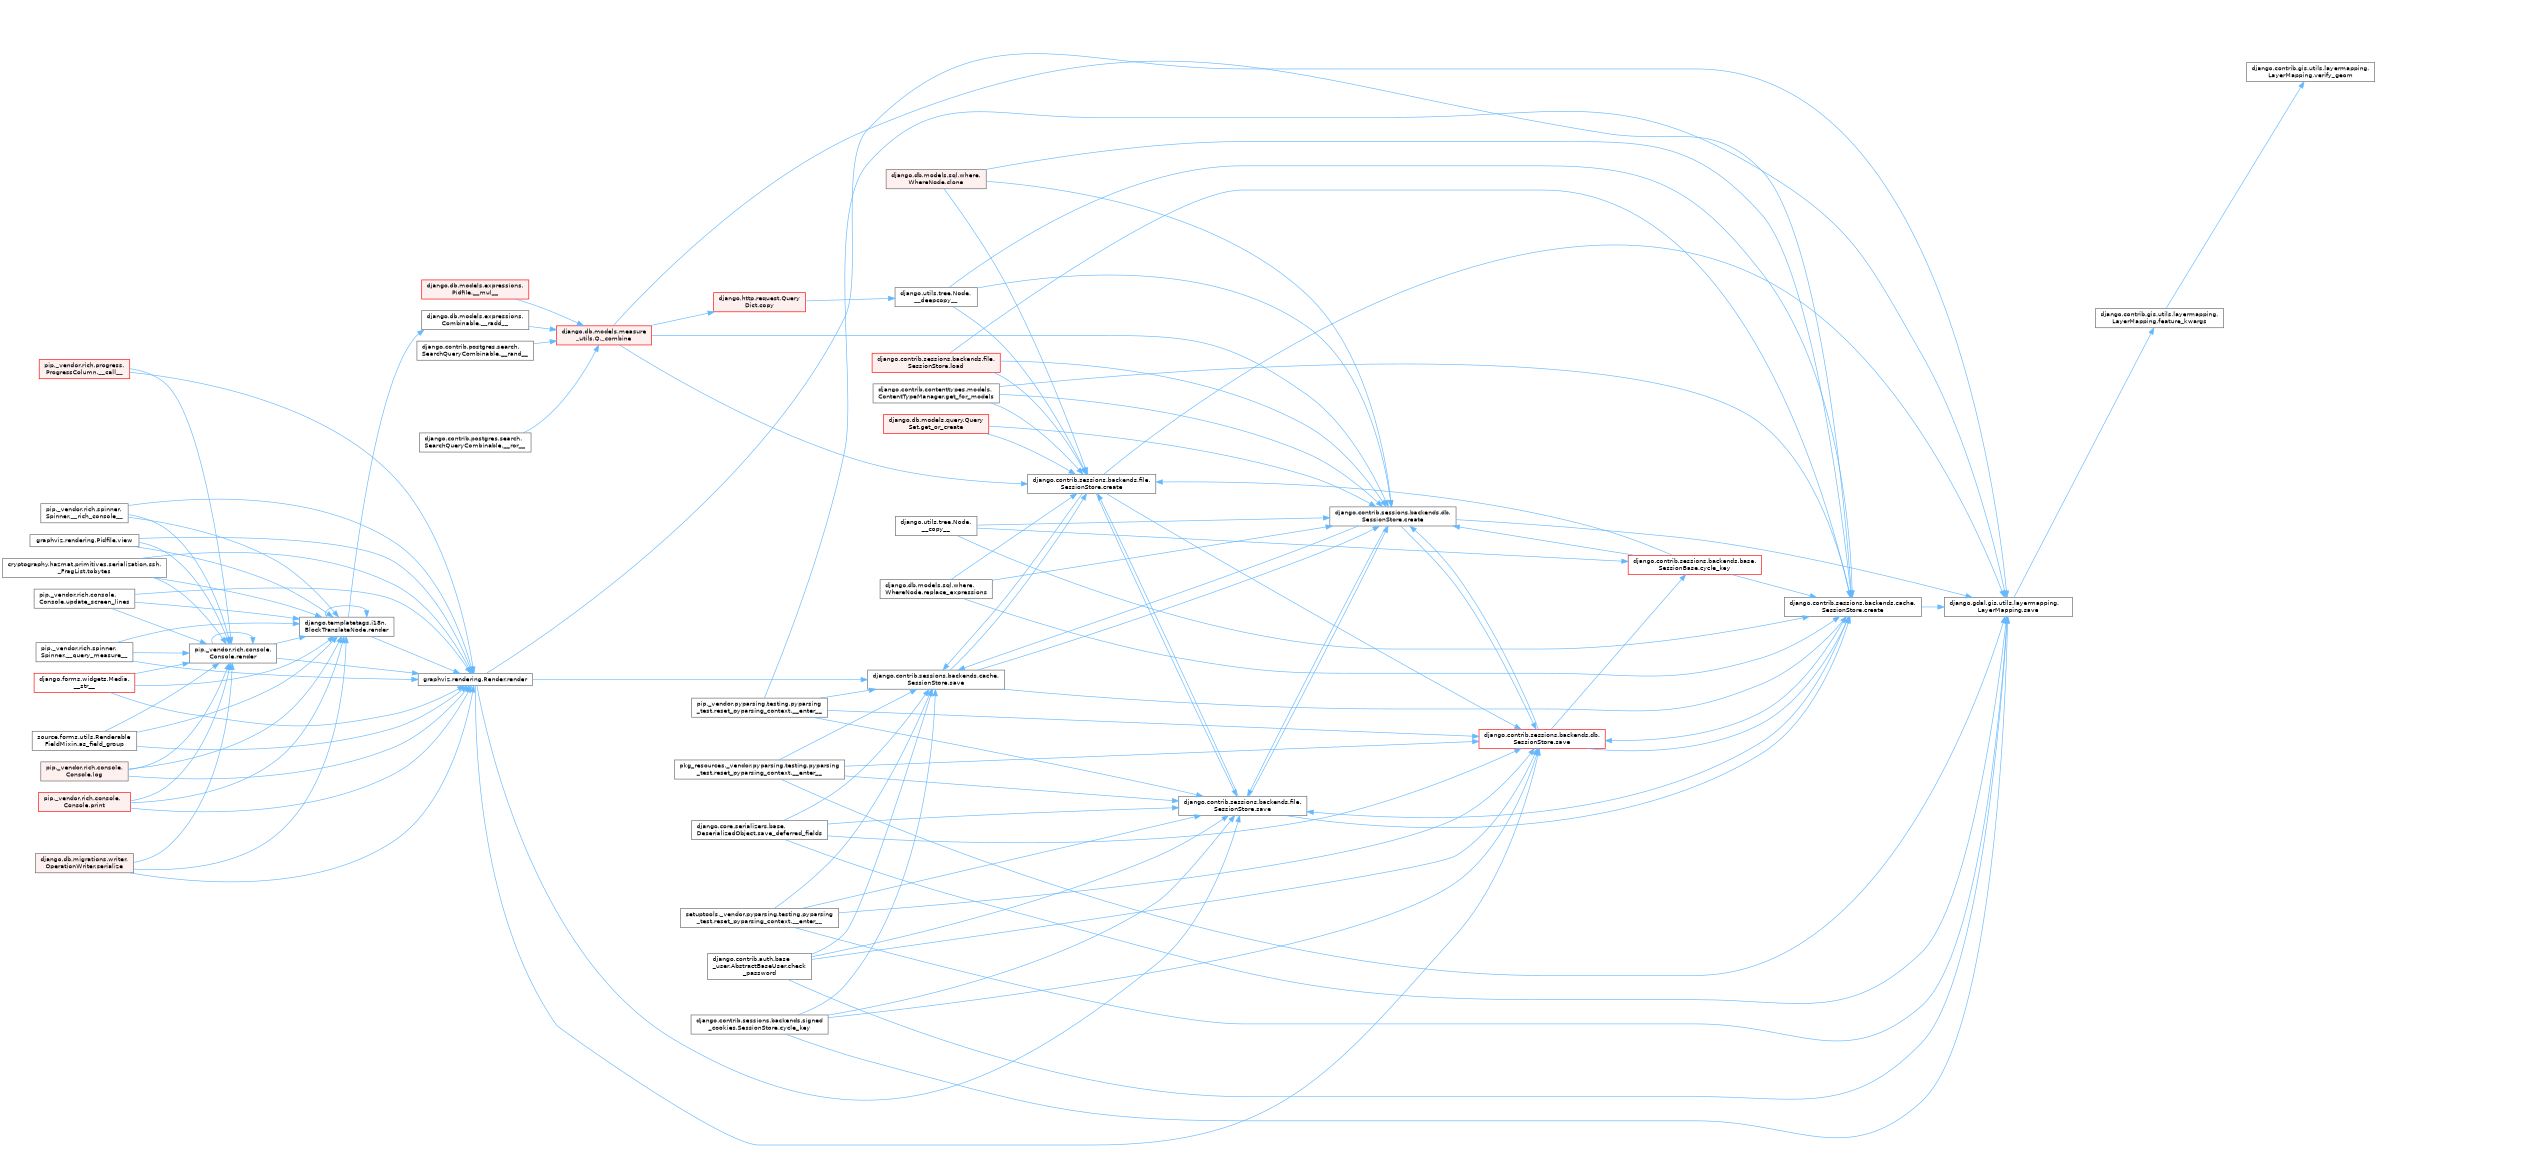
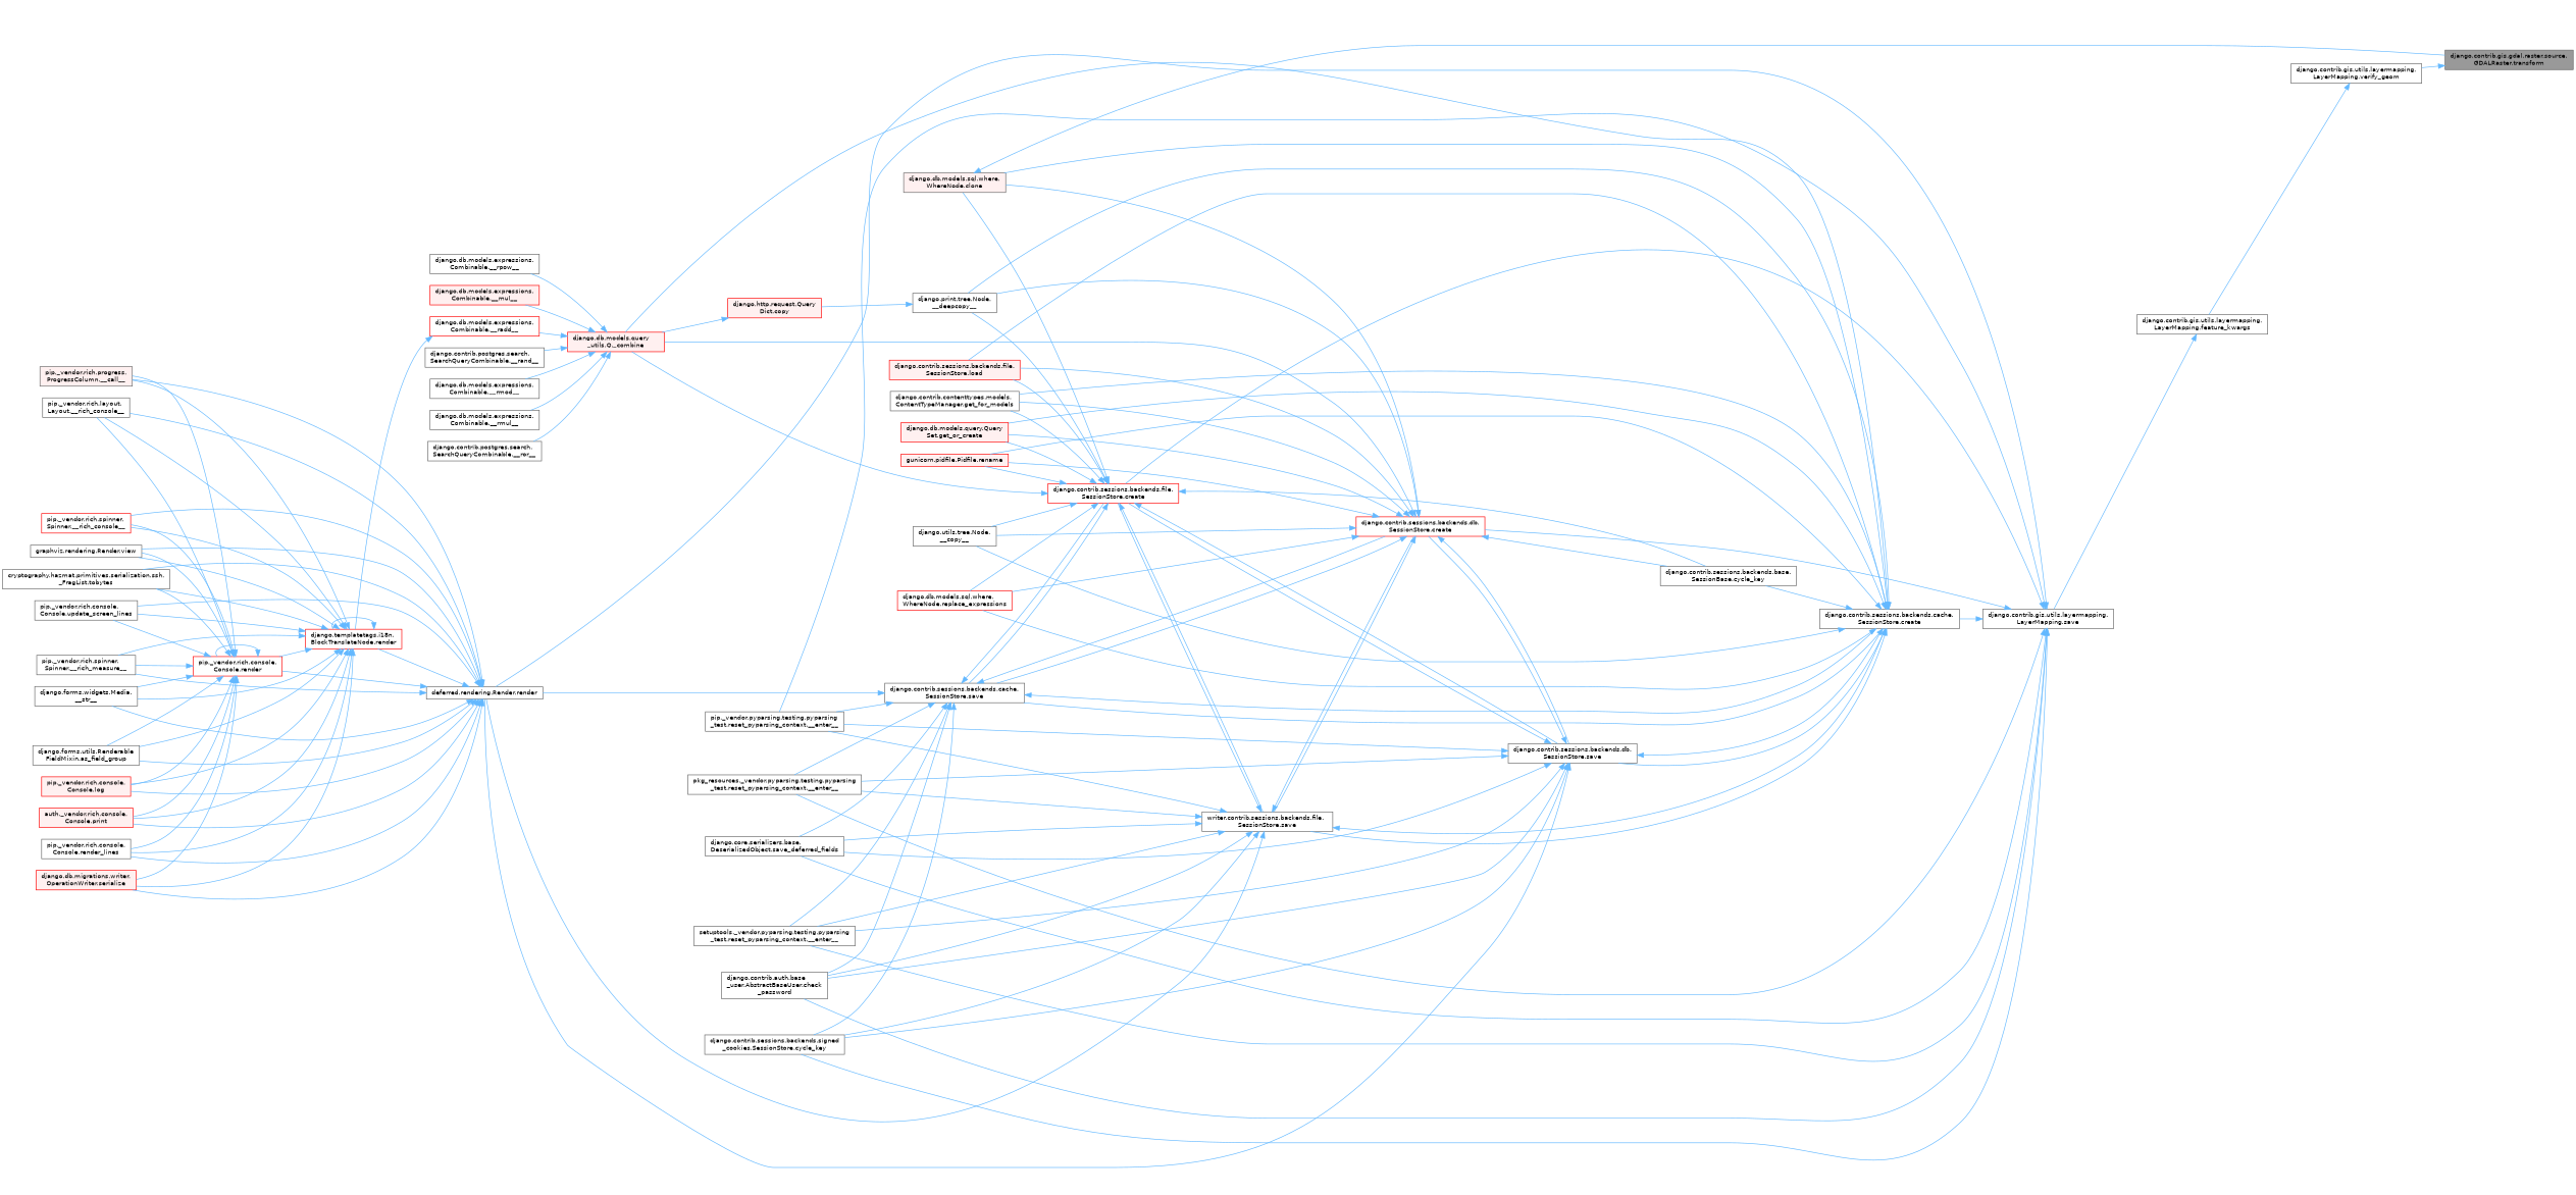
  digraph {
    rankdir=RL
    node [color=grey40 fillcolor=white fontname=Helvetica fontsize=10 shape=box style=filled]
    edge [color=steelblue1 dir=back fontname=Helvetica fontsize=10 labelfontname=Helvetica labelfontsize=10 style=solid]
+   n1 [color=gray40 fillcolor=grey60 fontcolor=black height=0.2 label="django.contrib.gis.gdal.raster.source.\lGDALRaster.transform" width=0.4]
    n2 [height=0.2 label="django.contrib.gis.utils.layermapping.\lLayerMapping.verify_geom" width=0.4]
    n3 [height=0.2 label="django.contrib.gis.utils.layermapping.\lLayerMapping.feature_kwargs" width=0.4]
-   n4 [height=0.2 label="django.gdal.gis.utils.layermapping.\lLayerMapping.save" width=0.4]
+   n4 [height=0.2 label="django.contrib.gis.utils.layermapping.\lLayerMapping.save" width=0.4]
    n5 [height=0.2 label="pip._vendor.pyparsing.testing.pyparsing\l_test.reset_pyparsing_context.__enter__" width=0.4]
    n6 [height=0.2 label="pkg_resources._vendor.pyparsing.testing.pyparsing\l_test.reset_pyparsing_context.__enter__" width=0.4]
    n7 [height=0.2 label="setuptools._vendor.pyparsing.testing.pyparsing\l_test.reset_pyparsing_context.__enter__" width=0.4]
    n8 [height=0.2 label="django.contrib.auth.base\l_user.AbstractBaseUser.check\l_password" width=0.4]
    n9 [height=0.2 label="django.contrib.sessions.backends.cache.\lSessionStore.create" width=0.4]
-   n10 [height=0.2 label="django.contrib.sessions.backends.db.\lSessionStore.create" width=0.4]
-   n11 [height=0.2 label="django.contrib.sessions.backends.file.\lSessionStore.create" width=0.4]
+   n10 [color=red height=0.2 label="django.contrib.sessions.backends.db.\lSessionStore.create" width=0.4]
+   n11 [color=red height=0.2 label="django.contrib.sessions.backends.file.\lSessionStore.create" width=0.4]
    n12 [height=0.2 label="django.contrib.sessions.backends.signed\l_cookies.SessionStore.cycle_key" width=0.4]
-   n13 [height=0.2 label="graphviz.rendering.Render.render" width=0.4]
+   n13 [height=0.2 label="deferred.rendering.Render.render" width=0.4]
    n14 [height=0.2 label="django.core.serializers.base.\lDeserializedObject.save_deferred_fields" width=0.4]
    n15 [height=0.2 label="django.utils.tree.Node.\l__copy__" width=0.4]
-   n16 [height=0.2 label="django.utils.tree.Node.\l__deepcopy__" width=0.4]
-   n17 [color=red fillcolor="#FFF0F0" height=0.2 label="django.db.models.measure\l_utils.Q._combine" width=0.4]
+   n16 [height=0.2 label="django.print.tree.Node.\l__deepcopy__" width=0.4]
+   n17 [color=red fillcolor="#FFF0F0" height=0.2 label="django.db.models.query\l_utils.Q._combine" width=0.4]
    n18 [fillcolor="#FFF0F0" height=0.2 label="django.db.models.sql.where.\lWhereNode.clone" width=0.4]
-   n19 [color=red height=0.2 label="django.contrib.sessions.backends.base.\lSessionBase.cycle_key" width=0.4]
+   n19 [height=0.2 label="django.contrib.sessions.backends.base.\lSessionBase.cycle_key" width=0.4]
    n20 [height=0.2 label="django.contrib.contenttypes.models.\lContentTypeManager.get_for_models" width=0.4]
    n21 [color=red fillcolor="#FFF0F0" height=0.2 label="django.db.models.query.Query\lSet.get_or_create" width=0.4]
    n22 [color=red fillcolor="#FFF0F0" height=0.2 label="django.contrib.sessions.backends.file.\lSessionStore.load" width=0.4]
-   n24 [height=0.2 label="django.db.models.sql.where.\lWhereNode.replace_expressions" width=0.4]
+   n23 [color=red fillcolor="#FFF0F0" height=0.2 label="gunicorn.pidfile.Pidfile.rename" width=0.4]
+   n24 [color=red height=0.2 label="django.db.models.sql.where.\lWhereNode.replace_expressions" width=0.4]
    n25 [height=0.2 label="django.contrib.sessions.backends.cache.\lSessionStore.save" width=0.4]
-   n26 [color=red height=0.2 label="django.contrib.sessions.backends.db.\lSessionStore.save" width=0.4]
-   n27 [height=0.2 label="django.contrib.sessions.backends.file.\lSessionStore.save" width=0.4]
-   n28 [color=red fillcolor="#FFF0F0" height=0.2 label="pip._vendor.rich.progress.\lProgressColumn.__call__" width=0.4]
-   n30 [height=0.2 label="pip._vendor.rich.spinner.\lSpinner.__rich_console__" width=0.4]
-   n31 [height=0.2 label="pip._vendor.rich.spinner.\lSpinner.__query_measure__" width=0.4]
-   n32 [color=red height=0.2 label="django.forms.widgets.Media.\l__str__" width=0.4]
-   n33 [height=0.2 label="source.forms.utils.Renderable\lFieldMixin.as_field_group" width=0.4]
-   n34 [fillcolor="#FFF0F0" height=0.2 label="pip._vendor.rich.console.\lConsole.log" width=0.4]
-   n35 [color=red fillcolor="#FFF0F0" height=0.2 label="pip._vendor.rich.console.\lConsole.print" width=0.4]
-   n36 [height=0.2 label="django.templatetags.i18n.\lBlockTranslateNode.render" width=0.4]
-   n37 [height=0.2 label="pip._vendor.rich.console.\lConsole.render" width=0.4]
-   n39 [fillcolor="#FFF0F0" height=0.2 label="django.db.migrations.writer.\lOperationWriter.serialize" width=0.4]
+   n26 [height=0.2 label="django.contrib.sessions.backends.db.\lSessionStore.save" width=0.4]
+   n27 [height=0.2 label="writer.contrib.sessions.backends.file.\lSessionStore.save" width=0.4]
+   n28 [fillcolor="#FFF0F0" height=0.2 label="pip._vendor.rich.progress.\lProgressColumn.__call__" width=0.4]
+   n29 [height=0.2 label="pip._vendor.rich.layout.\lLayout.__rich_console__" width=0.4]
+   n30 [color=red height=0.2 label="pip._vendor.rich.spinner.\lSpinner.__rich_console__" width=0.4]
+   n31 [height=0.2 label="pip._vendor.rich.spinner.\lSpinner.__rich_measure__" width=0.4]
+   n32 [height=0.2 label="django.forms.widgets.Media.\l__str__" width=0.4]
+   n33 [height=0.2 label="django.forms.utils.Renderable\lFieldMixin.as_field_group" width=0.4]
+   n34 [color=red fillcolor="#FFF0F0" height=0.2 label="pip._vendor.rich.console.\lConsole.log" width=0.4]
+   n35 [color=red fillcolor="#FFF0F0" height=0.2 label="auth._vendor.rich.console.\lConsole.print" width=0.4]
+   n36 [color=red height=0.2 label="django.templatetags.i18n.\lBlockTranslateNode.render" width=0.4]
+   n37 [color=red height=0.2 label="pip._vendor.rich.console.\lConsole.render" width=0.4]
+   n38 [height=0.2 label="pip._vendor.rich.console.\lConsole.render_lines" width=0.4]
+   n39 [color=red fillcolor="#FFF0F0" height=0.2 label="django.db.migrations.writer.\lOperationWriter.serialize" width=0.4]
    n40 [height=0.2 label="cryptography.hazmat.primitives.serialization.ssh.\l_FragList.tobytes" width=0.4]
    n41 [height=0.2 label="pip._vendor.rich.console.\lConsole.update_screen_lines" width=0.4]
-   n42 [height=0.2 label="graphviz.rendering.Pidfile.view" width=0.4]
+   n42 [height=0.2 label="graphviz.rendering.Render.view" width=0.4]
    n43 [color=red fillcolor="#FFF0F0" height=0.2 label="django.http.request.Query\lDict.copy" width=0.4]
-   n44 [color=red fillcolor="#FFF0F0" height=0.2 label="django.db.models.expressions.\lPidfile.__mul__" width=0.4]
-   n45 [height=0.2 label="django.db.models.expressions.\lCombinable.__radd__" width=0.4]
+   n44 [color=red fillcolor="#FFF0F0" height=0.2 label="django.db.models.expressions.\lCombinable.__mul__" width=0.4]
+   n45 [color=red height=0.2 label="django.db.models.expressions.\lCombinable.__radd__" width=0.4]
    n46 [height=0.2 label="django.contrib.postgres.search.\lSearchQueryCombinable.__rand__" width=0.4]
+   n47 [height=0.2 label="django.db.models.expressions.\lCombinable.__rmod__" width=0.4]
+   n48 [height=0.2 label="django.db.models.expressions.\lCombinable.__rmul__" width=0.4]
    n49 [height=0.2 label="django.contrib.postgres.search.\lSearchQueryCombinable.__ror__" width=0.4]
+   n50 [height=0.2 label="django.db.models.expressions.\lCombinable.__rpow__" width=0.4]
+   n1 -> n2
    n2 -> n3
    n3 -> n4
    n4 -> n5
    n4 -> n6
    n4 -> n7
    n4 -> n8
    n4 -> n9
    n4 -> n10
    n4 -> n11
    n4 -> n12
    n4 -> n13
    n4 -> n14
    n9 -> n15
    n9 -> n16
    n9 -> n17
    n9 -> n18
    n9 -> n19
    n9 -> n20
+   n9 -> n21
    n9 -> n22
+   n9 -> n23
    n9 -> n24
    n9 -> n25
    n9 -> n26
    n9 -> n27
    n10 -> n15
    n10 -> n16
    n10 -> n17
    n10 -> n18
    n10 -> n19
    n10 -> n20
    n10 -> n21
    n10 -> n22
+   n10 -> n23
    n10 -> n24
    n10 -> n25
    n10 -> n26
    n10 -> n27
-   n19 -> n15
+   n11 -> n15
    n11 -> n16
    n11 -> n17
    n11 -> n18
    n11 -> n19
    n11 -> n20
    n11 -> n21
    n11 -> n22
+   n11 -> n23
    n11 -> n24
    n11 -> n25
-   n19 -> n26
+   n11 -> n26
    n11 -> n27
    n13 -> n28
+   n13 -> n29
    n13 -> n30
    n13 -> n31
    n13 -> n32
    n13 -> n33
    n13 -> n34
    n13 -> n35
    n13 -> n36
    n13 -> n37
+   n13 -> n38
    n13 -> n39
    n13 -> n40
    n13 -> n41
    n13 -> n42
    n16 -> n43
    n17 -> n44
    n17 -> n45
    n17 -> n46
+   n17 -> n47
+   n17 -> n48
    n17 -> n49
+   n17 -> n50
+   n18 -> n1
    n25 -> n5
    n25 -> n6
    n25 -> n7
    n25 -> n8
+   n25 -> n9
    n25 -> n10
    n25 -> n11
    n25 -> n12
    n25 -> n13
    n25 -> n14
    n26 -> n5
    n26 -> n6
    n26 -> n7
    n26 -> n8
    n26 -> n9
    n26 -> n10
    n26 -> n11
    n26 -> n12
    n26 -> n13
    n26 -> n14
    n27 -> n5
    n27 -> n6
    n27 -> n7
    n27 -> n8
    n27 -> n9
    n27 -> n10
    n27 -> n11
    n27 -> n12
    n27 -> n13
    n27 -> n14
+   n36 -> n28
+   n36 -> n29
    n36 -> n30
    n36 -> n31
    n36 -> n32
    n36 -> n33
    n36 -> n34
    n36 -> n35
    n36 -> n36
    n36 -> n37
+   n36 -> n38
    n36 -> n39
    n36 -> n40
    n36 -> n41
    n36 -> n42
    n37 -> n28
+   n37 -> n29
    n37 -> n30
    n37 -> n31
    n37 -> n32
    n37 -> n33
    n37 -> n34
    n37 -> n35
    n37 -> n37
+   n37 -> n38
    n37 -> n39
    n37 -> n40
    n37 -> n41
    n37 -> n42
    n43 -> n17
    n45 -> n36
  }
